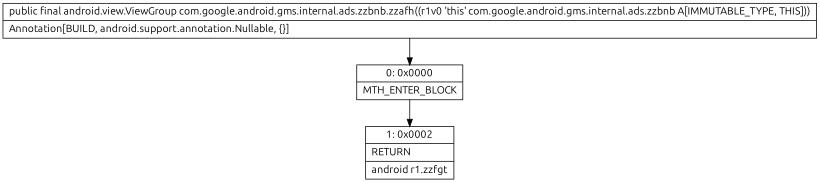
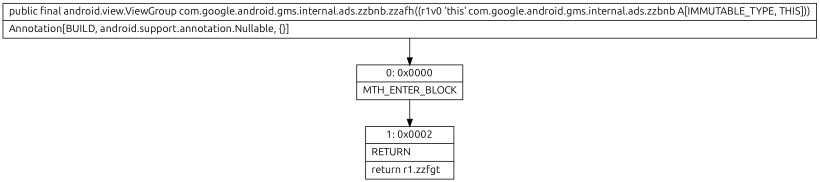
  digraph {
    fontname=Ubuntu
    node [shape=record fontname=Ubuntu]
    edge [fontname=Ubuntu]
    n1 [label="{0\:\ 0x0000|MTH_ENTER_BLOCK\l}"]
-   n2 [label="{1\:\ 0x0002|RETURN\l|android r1.zzfgt\l}"]
+   n2 [label="{1\:\ 0x0002|RETURN\l|return r1.zzfgt\l}"]
    n3 [label="{public final android.view.ViewGroup com.google.android.gms.internal.ads.zzbnb.zzafh((r1v0 'this' com.google.android.gms.internal.ads.zzbnb A[IMMUTABLE_TYPE, THIS]))  | Annotation[BUILD, android.support.annotation.Nullable, \{\}]\l}"]
    n1 -> n2
    n3 -> n1
  }
